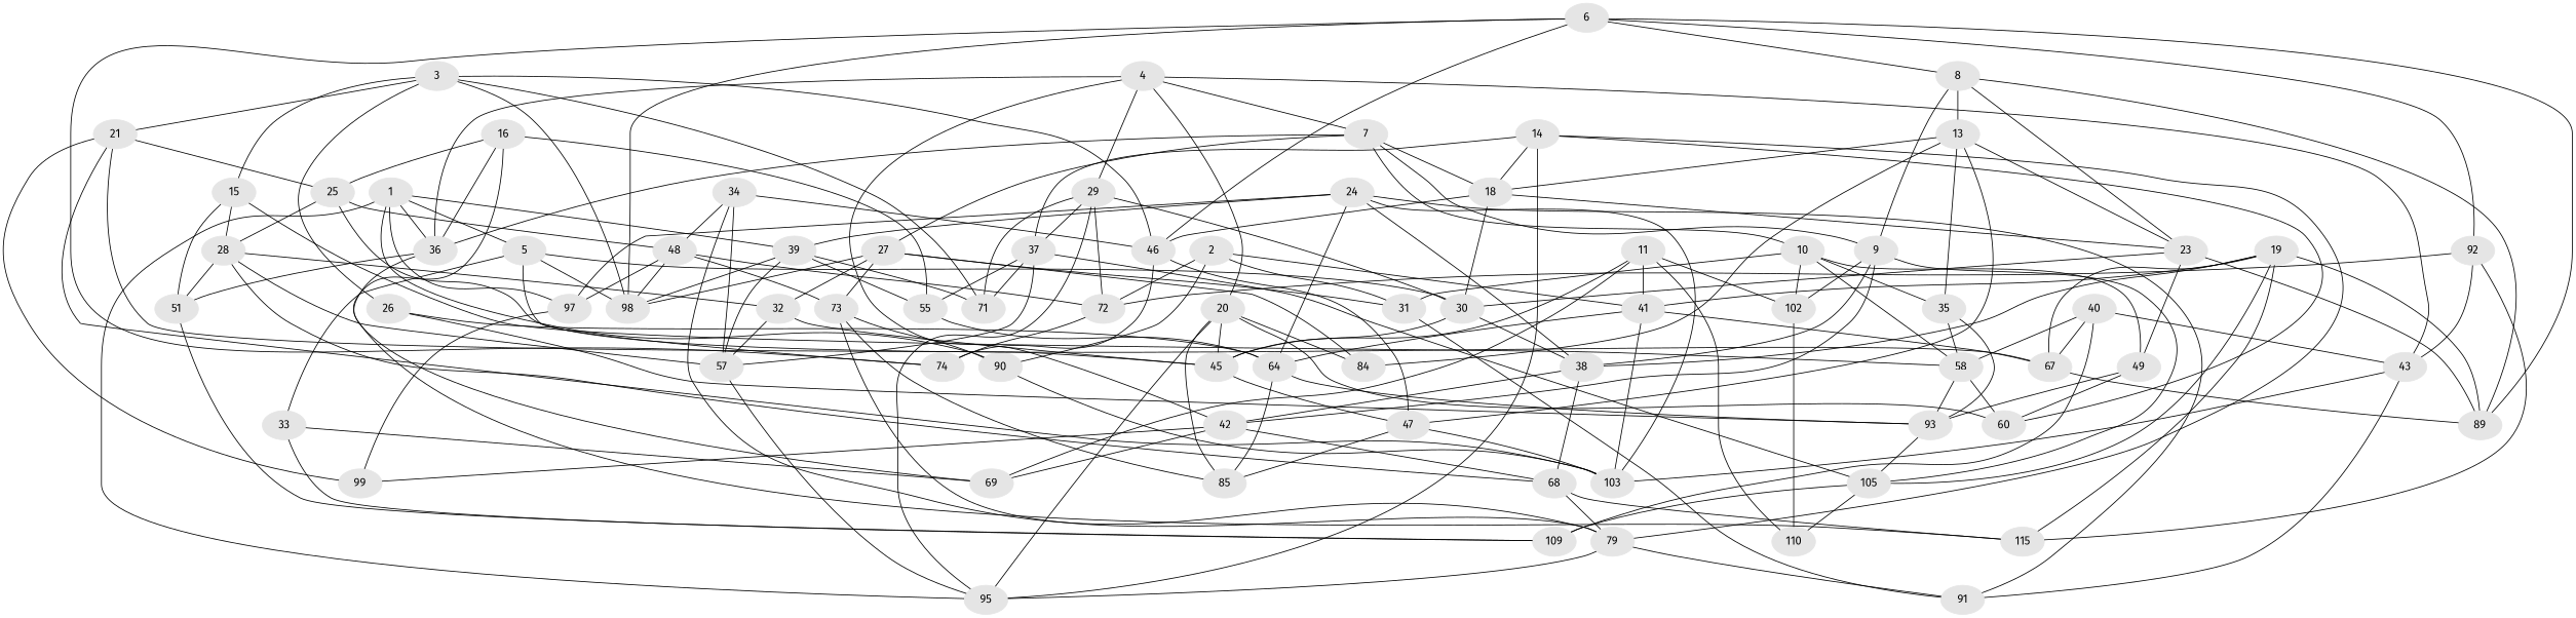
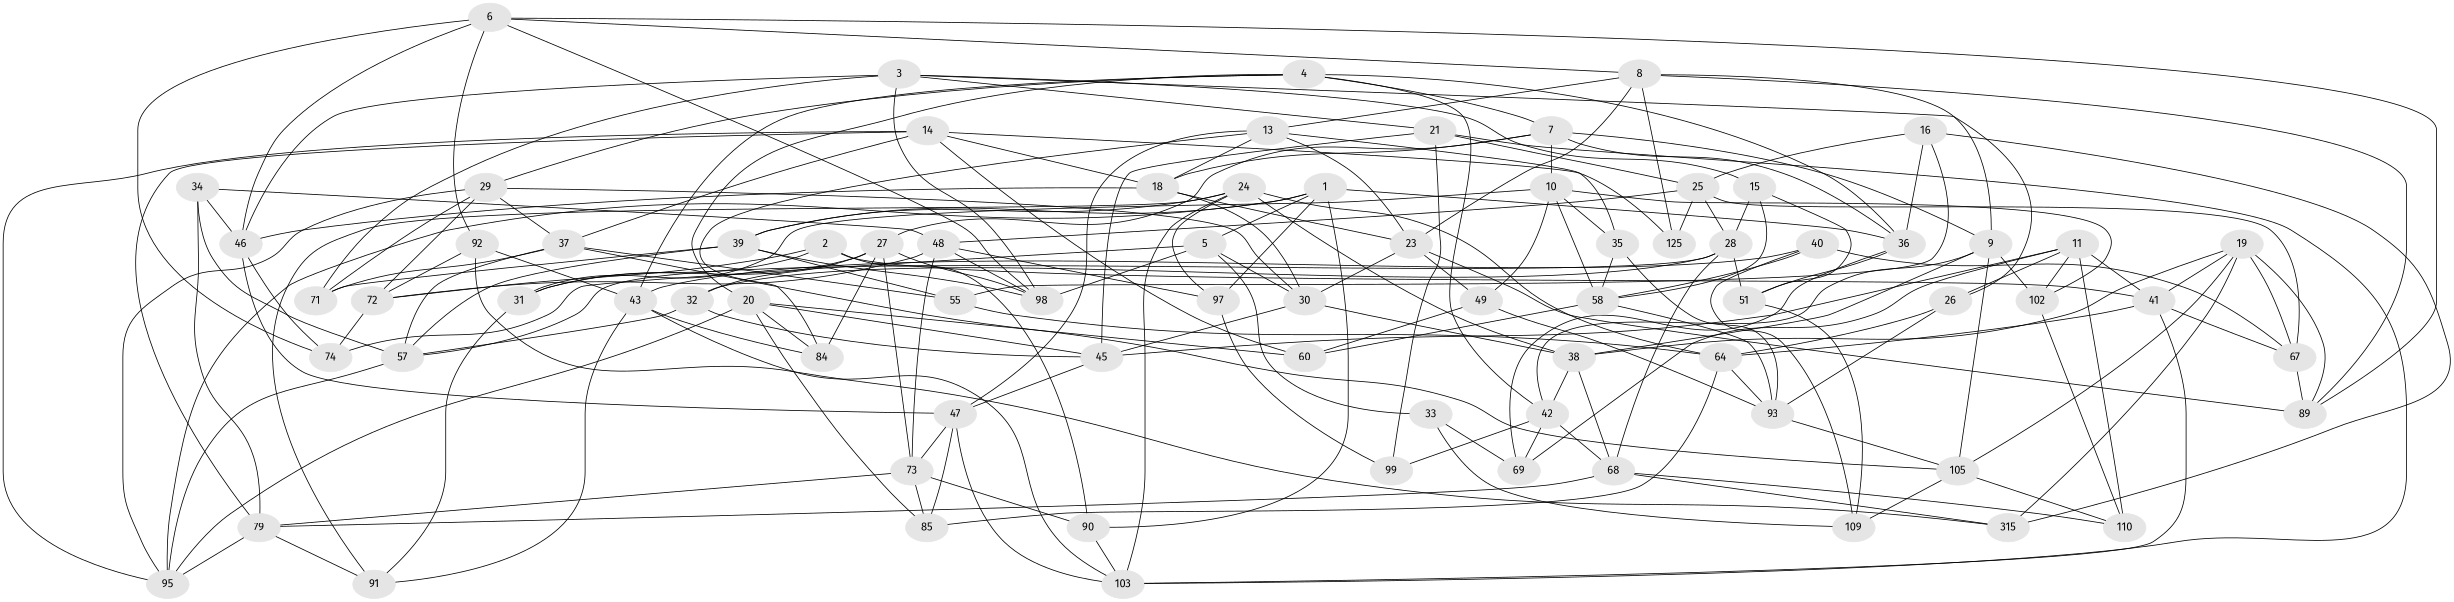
  graph {
    fontname="Fira Sans"
    node [color=gray90 fontname="Fira Sans" style=filled]
    edge [fontname="Fira Sans"]
    1 [super="+77"]
    5 [super="+50"]
    36 [super="+108"]
    39 [super="+86"]
    90
    95 [super="+118"]
    97
    98 [super="+123"]
    30 [super="+100"]
    33
    74
    69
    51
    71
    n15 [label=55]
    57 [super="+59"]
    103 [super="+121"]
    99
    2
    31
    41 [super="+106"]
    72 [super="+80"]
    91
    n24 [label=67 super="+122"]
    64 [super="+111"]
    3 [super="+113"]
    15
    21 [super="+65"]
    26
    46 [super="+117"]
    58 [super="+119"]
    28 [super="+52"]
    45 [super="+70"]
    25 [super="+44"]
    93 [super="+94"]
    47 [super="+61"]
    4 [super="+62"]
    7 [super="+81"]
    20 [super="+101"]
    29 [super="+75"]
    42 [super="+83"]
    43 [super="+56"]
    9 [super="+63"]
    10 [super="+124"]
    18 [super="+22"]
    27 [super="+55"]
    84
    60
    85
    37 [super="+116"]
    68 [super="+107"]
    38 [super="+53"]
    109
    6 [super="+114"]
    8 [super="+78"]
    n56 [label=92]
    89 [super="+92"]
    13 [super="+67"]
    23 [super="+87"]
-   115
+   125
+   115 [label=315]
    102
    105 [super="+120"]
    35
    49
    32
    73 [super="+76"]
    110
    11 [super="+96"]
    14 [super="+19"]
    79 [super="+88"]
    48 [super="+112"]
    16
    n74 [label=19 super="+82"]
    24 [super="+104"]
    34
    40
    1 -- 5
    1 -- 36
    1 -- 39
    1 -- 90
    1 -- 95
    1 -- 97
    5 -- 98
    5 -- 30
    5 -- 33 [weight=2]
    5 -- 74
    36 -- 69
    36 -- 51
    39 -- 98
    39 -- 71
    39 -- n15
    39 -- 57
    90 -- 103
    97 -- 99
    30 -- 45
    30 -- 38
    33 -- 69
    33 -- 109
    51 -- 109
    n15 -- 64
    57 -- 95
    2 -- 90
    2 -- 31
    2 -- 41
    2 -- 72
    31 -- 91
    41 -- 103
    41 -- n24
    41 -- 64
    72 -- 74
    n24 -- 89 [weight=2]
    64 -- 93
    64 -- 85
    3 -- 98
    3 -- 71
    3 -- 15
    3 -- 21
    3 -- 26
    3 -- 46
    15 -- 51
    15 -- 58
    15 -- 28
    21 -- 103
    21 -- 99 [weight=2]
    21 -- 45
    21 -- 25
    26 -- 64
    26 -- 93
    46 -- 74
    46 -- 47
    58 -- 93
    58 -- 60
    28 -- 51
    28 -- 57
    28 -- 68
    28 -- 32
    45 -- 47
    25 -- n24
    25 -- 28
+   25 -- 125
    25 -- 48
    93 -- 105
    47 -- 103
    47 -- 85
+   47 -- 73
    4 -- 36
    4 -- 7
    4 -- 20
    4 -- 29
    4 -- 42
    4 -- 43
    7 -- 36
    7 -- 9
    7 -- 10
    7 -- 18
    7 -- 27
    20 -- 95
    20 -- 45
    20 -- 84
    20 -- 60
    20 -- 85
    29 -- 95
    29 -- 30
    29 -- 71
    29 -- 72
    29 -- 37
    42 -- 69
    42 -- 99
    42 -- 68
    43 -- 103
    43 -- 91
+   43 -- 84
    9 -- 42
    9 -- 38
    9 -- 102
    9 -- 105
    10 -- 31
    10 -- 58
    10 -- 102
    10 -- 35
    10 -- 49
    18 -- 30
    18 -- 46
    18 -- 23
    27 -- 98
    27 -- 31
    27 -- 84
    27 -- 32
    27 -- 73
    37 -- 71
    37 -- n15
    37 -- 57
    37 -- 105
    68 -- 115
+   68 -- 110
    68 -- 79
    38 -- 42
    38 -- 68
    6 -- 98
    6 -- 74
    6 -- 46
    6 -- 8
    6 -- n56
    6 -- 89
    8 -- 9
    8 -- 89
    8 -- 13
    8 -- 23
+   8 -- 125
    n56 -- 72
    n56 -- 43
    n56 -- 115
    13 -- 47
    13 -- 18
    13 -- 84
    13 -- 23
    13 -- 35
    23 -- 30
    23 -- 89
    23 -- 49
    102 -- 110
    105 -- 109
    105 -- 110
    35 -- 58
    35 -- 93
    49 -- 93
    49 -- 60
    32 -- 57
    32 -- 45
    73 -- 90
    73 -- 85
    73 -- 79
    11 -- 69
    11 -- 41
+   11 -- 26
    11 -- 45
    11 -- 102
    11 -- 110
    14 -- 95
    14 -- 18
    14 -- 60
    14 -- 37
+   14 -- 125
    14 -- 79
    79 -- 95
    79 -- 91
    48 -- 97
    48 -- 98
    48 -- 72
    48 -- 73
    16 -- 36
    16 -- n15
    16 -- 25
    16 -- 115
    n74 -- 41
    n74 -- n24
    n74 -- 38
    n74 -- 89
    n74 -- 115
    n74 -- 105
    24 -- 39
    24 -- 97
    24 -- 103
    24 -- 91
    24 -- 64
    24 -- 38
    34 -- 57
    34 -- 46
    34 -- 79
    34 -- 48
    40 -- n24
    40 -- 58
    40 -- 43
    40 -- 109
  }
